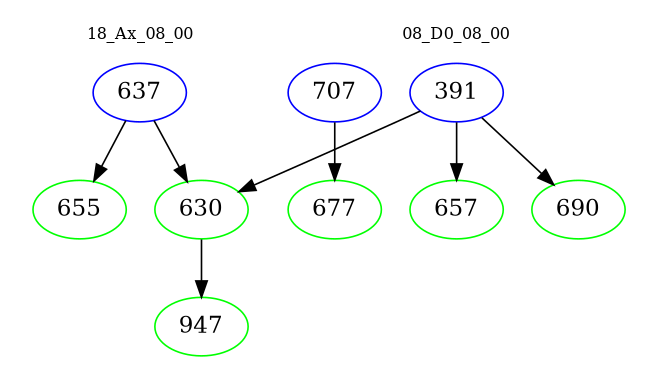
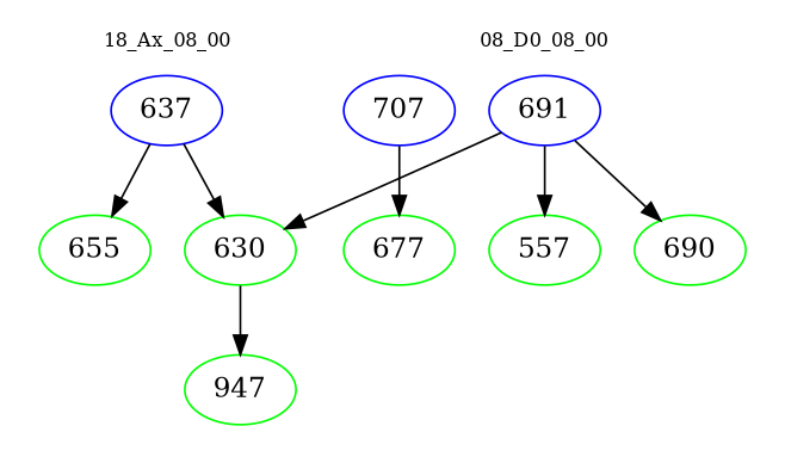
  digraph {
    node [color=green]
    edge [color=black]
    n1 [color=blue label=637]
    n2 [label=655]
    n3 [label=630]
    n4 [label=947]
-   n5 [color=blue label=391]
-   n6 [label=657]
+   n5 [color=blue label=691]
+   n6 [label=557]
    n7 [color=blue label=707]
    n8 [label=690]
    n9 [label=677]
    subgraph cluster_1 {
      color=white
      fontsize=10
      label="18_Ax_08_00"
      n1
      n2
      n3
      n4
    }
    subgraph cluster_2 {
      color=white
      fontsize=10
      label="08_D0_08_00"
      n5
      n6
      n7
      n8
      n9
    }
    n1 -> n2
    n1 -> n3
    n3 -> n4
    n5 -> n3
    n5 -> n6
    n5 -> n8
    n7 -> n9
  }
